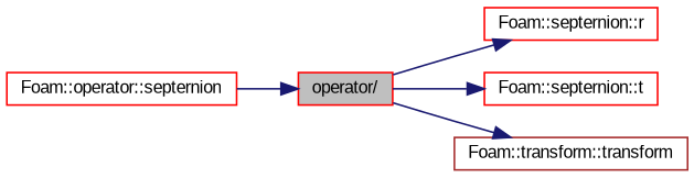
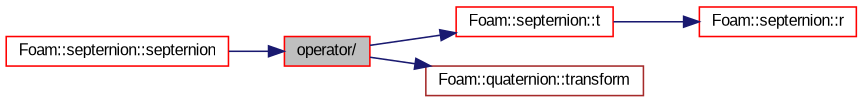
  digraph {
    fontname="Liberation Sans"
    rankdir=LR
    node [color=red fontname="Liberation Sans" fontsize=10 shape=record]
    edge [color=midnightblue fontname="Liberation Sans" fontsize=10 labelfontname=Helvetica labelfontsize=10 style=solid]
    n1 [fillcolor=grey75 fontcolor=black height=0.2 label="operator/" style=filled width=0.4]
    n2 [height=0.2 label="Foam::septernion::r" width=0.4]
    n3 [height=0.2 label="Foam::septernion::t" width=0.4]
-   n4 [color=brown height=0.2 label="Foam::transform::transform" width=0.4]
-   n5 [height=0.2 label="Foam::operator::septernion" width=0.4]
-   n1 -> n2
+   n4 [color=brown height=0.2 label="Foam::quaternion::transform" width=0.4]
+   n5 [height=0.2 label="Foam::septernion::septernion" width=0.4]
+   n3 -> n2
    n1 -> n3
    n1 -> n4
    n5 -> n1
  }
